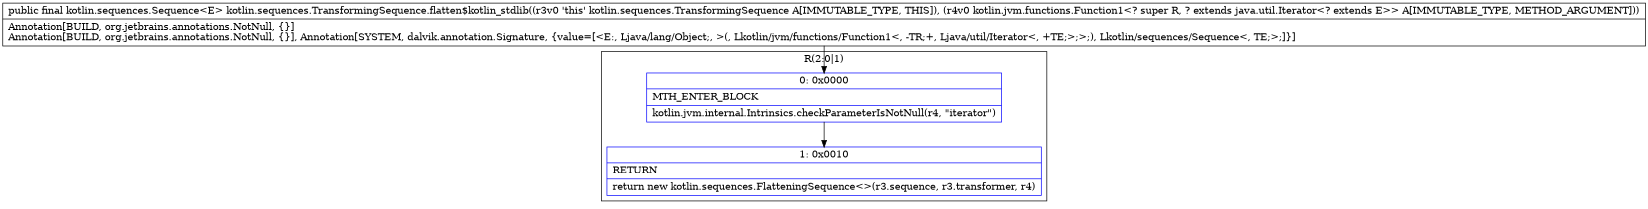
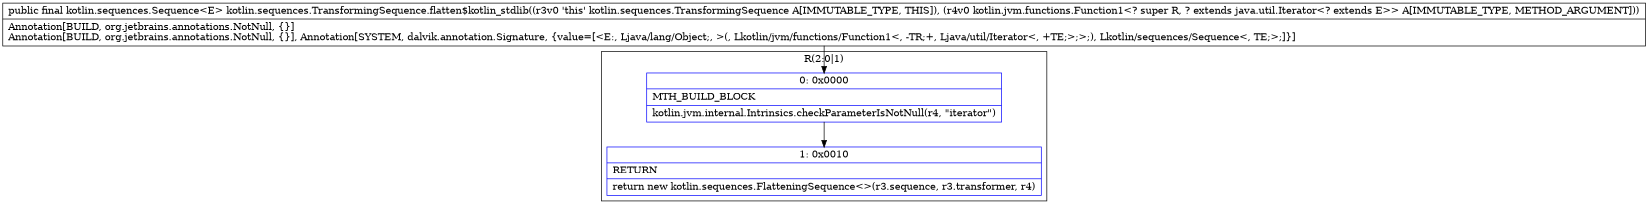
  digraph {
    node [color=blue shape=record]
-   n1 [label="{0\:\ 0x0000|MTH_ENTER_BLOCK\l|kotlin.jvm.internal.Intrinsics.checkParameterIsNotNull(r4, \"iterator\")\l}"]
+   n1 [label="{0\:\ 0x0000|MTH_BUILD_BLOCK\l|kotlin.jvm.internal.Intrinsics.checkParameterIsNotNull(r4, \"iterator\")\l}"]
    n2 [label="{1\:\ 0x0010|RETURN\l|return new kotlin.sequences.FlatteningSequence\<\>(r3.sequence, r3.transformer, r4)\l}"]
    n3 [label="{public final kotlin.sequences.Sequence\<E\> kotlin.sequences.TransformingSequence.flatten$kotlin_stdlib((r3v0 'this' kotlin.sequences.TransformingSequence A[IMMUTABLE_TYPE, THIS]), (r4v0 kotlin.jvm.functions.Function1\<? super R, ? extends java.util.Iterator\<? extends E\>\> A[IMMUTABLE_TYPE, METHOD_ARGUMENT]))  | Annotation[BUILD, org.jetbrains.annotations.NotNull, \{\}]\lAnnotation[BUILD, org.jetbrains.annotations.NotNull, \{\}], Annotation[SYSTEM, dalvik.annotation.Signature, \{value=[\<E:, Ljava\/lang\/Object;, \>(, Lkotlin\/jvm\/functions\/Function1\<, \-TR;+, Ljava\/util\/Iterator\<, +TE;\>;\>;), Lkotlin\/sequences\/Sequence\<, TE;\>;]\}]\l}" color=""]
    subgraph cluster_1 {
      label="R(2:0|1)"
      n1
      n2
    }
    n1 -> n2
    n3 -> n1
  }
